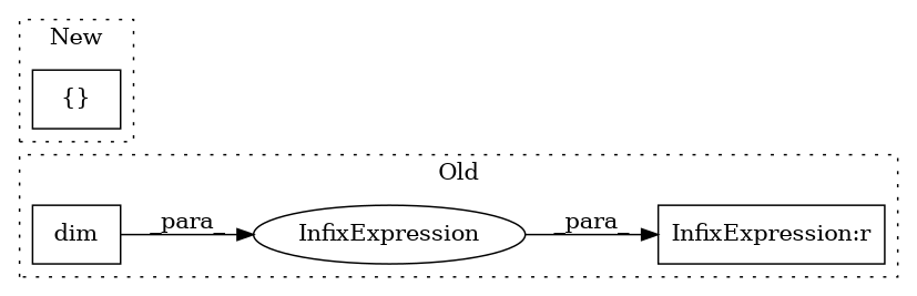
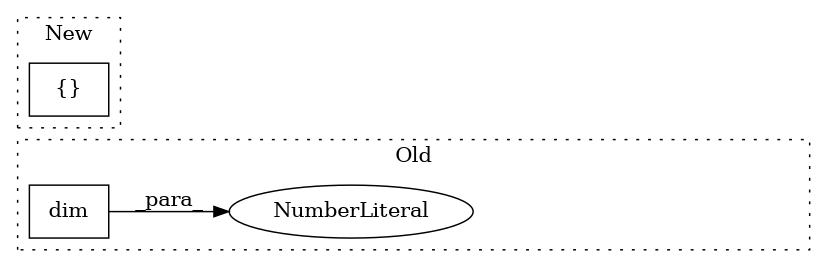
  digraph {
    rankdir=LR
    node [shape=box]
    n1 [a=32 l=5 label=dim s=21924]
-   n2 [a=27 l=4 label="InfixExpression:r" s=21929]
-   n3 [a=34 l=1 label=InfixExpression s=21933 shape=ellipse]
+   n3 [a=34 l=1 label=NumberLiteral s=21933 shape=ellipse]
    n4 [a=4 l="1,1" label="{}" s="707,713"]
    subgraph cluster_1 {
      label=Old
      style=dotted
      n1
-     n2
      n3
    }
    subgraph cluster_2 {
      label=New
      style=dotted
      n4
    }
    n1 -> n3 [label=_para_]
-   n3 -> n2 [label=_para_]
  }
